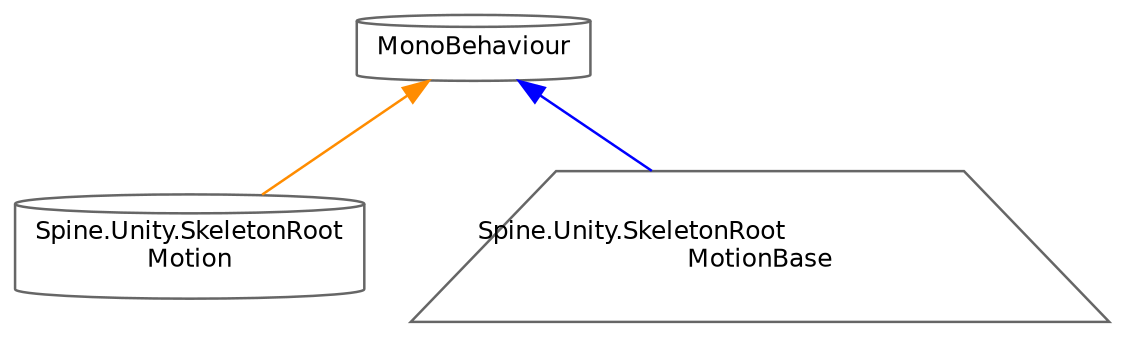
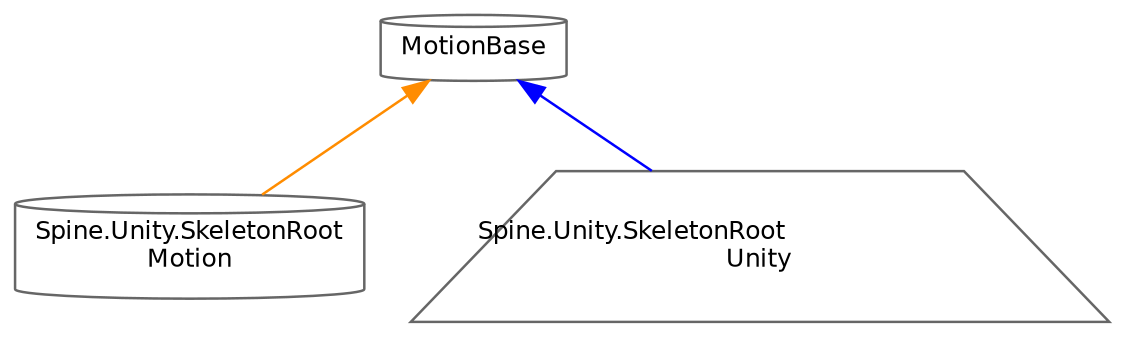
  digraph {
    node [color=gray40 fillcolor=white fontname=Helvetica fontsize=10 shape=cylinder style=filled]
    edge [dir=back fontname=Helvetica fontsize=10 labelfontname=Helvetica labelfontsize=10 style=solid]
    n1 [fontcolor=black height=0.2 label="Spine.Unity.SkeletonRoot\lMotion" width=0.4]
-   n2 [height=0.2 label="Spine.Unity.SkeletonRoot\lMotionBase" shape=trapezium width=0.4]
-   n3 [height=0.2 label=MonoBehaviour width=0.4]
+   n2 [height=0.2 label="Spine.Unity.SkeletonRoot\lUnity" shape=trapezium width=0.4]
+   n3 [height=0.2 label=MotionBase width=0.4]
    n3 -> n1 [color=darkorange]
    n3 -> n2 [color=blue]
  }
